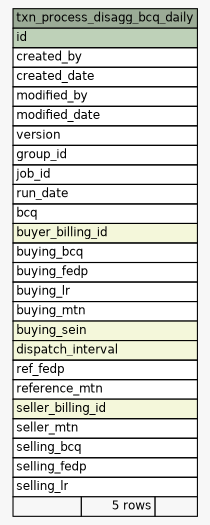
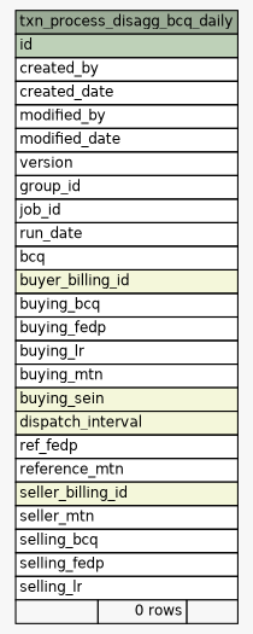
  digraph {
    bgcolor="#f7f7f7"
    fontname="DejaVu Sans"
    fontsize=11
    nodesep=0.18
    rankdir=RL
    ranksep=0.46
-   n1 [fontname="DejaVu Sans" fontsize=11 label=<     <TABLE BORDER="0" CELLBORDER="1" CELLSPACING="0" BGCOLOR="#ffffff">       <TR><TD COLSPAN="3" BGCOLOR="#9bab96" ALIGN="CENTER">txn_process_disagg_bcq_daily</TD></TR>       <TR><TD PORT="id" COLSPAN="3" BGCOLOR="#bed1b8" ALIGN="LEFT">id</TD></TR>       <TR><TD PORT="created_by" COLSPAN="3" ALIGN="LEFT">created_by</TD></TR>       <TR><TD PORT="created_date" COLSPAN="3" ALIGN="LEFT">created_date</TD></TR>       <TR><TD PORT="modified_by" COLSPAN="3" ALIGN="LEFT">modified_by</TD></TR>       <TR><TD PORT="modified_date" COLSPAN="3" ALIGN="LEFT">modified_date</TD></TR>       <TR><TD PORT="version" COLSPAN="3" ALIGN="LEFT">version</TD></TR>       <TR><TD PORT="group_id" COLSPAN="3" ALIGN="LEFT">group_id</TD></TR>       <TR><TD PORT="job_id" COLSPAN="3" ALIGN="LEFT">job_id</TD></TR>       <TR><TD PORT="run_date" COLSPAN="3" ALIGN="LEFT">run_date</TD></TR>       <TR><TD PORT="bcq" COLSPAN="3" ALIGN="LEFT">bcq</TD></TR>       <TR><TD PORT="buyer_billing_id" COLSPAN="3" BGCOLOR="#f4f7da" ALIGN="LEFT">buyer_billing_id</TD></TR>       <TR><TD PORT="buying_bcq" COLSPAN="3" ALIGN="LEFT">buying_bcq</TD></TR>       <TR><TD PORT="buying_fedp" COLSPAN="3" ALIGN="LEFT">buying_fedp</TD></TR>       <TR><TD PORT="buying_lr" COLSPAN="3" ALIGN="LEFT">buying_lr</TD></TR>       <TR><TD PORT="buying_mtn" COLSPAN="3" ALIGN="LEFT">buying_mtn</TD></TR>       <TR><TD PORT="buying_sein" COLSPAN="3" BGCOLOR="#f4f7da" ALIGN="LEFT">buying_sein</TD></TR>       <TR><TD PORT="dispatch_interval" COLSPAN="3" BGCOLOR="#f4f7da" ALIGN="LEFT">dispatch_interval</TD></TR>       <TR><TD PORT="ref_fedp" COLSPAN="3" ALIGN="LEFT">ref_fedp</TD></TR>       <TR><TD PORT="reference_mtn" COLSPAN="3" ALIGN="LEFT">reference_mtn</TD></TR>       <TR><TD PORT="seller_billing_id" COLSPAN="3" BGCOLOR="#f4f7da" ALIGN="LEFT">seller_billing_id</TD></TR>       <TR><TD PORT="seller_mtn" COLSPAN="3" ALIGN="LEFT">seller_mtn</TD></TR>       <TR><TD PORT="selling_bcq" COLSPAN="3" ALIGN="LEFT">selling_bcq</TD></TR>       <TR><TD PORT="selling_fedp" COLSPAN="3" ALIGN="LEFT">selling_fedp</TD></TR>       <TR><TD PORT="selling_lr" COLSPAN="3" ALIGN="LEFT">selling_lr</TD></TR>       <TR><TD ALIGN="LEFT" BGCOLOR="#f7f7f7">  </TD><TD ALIGN="RIGHT" BGCOLOR="#f7f7f7">5 rows</TD><TD ALIGN="RIGHT" BGCOLOR="#f7f7f7">  </TD></TR>     </TABLE>> shape=plaintext]
+   n1 [fontname="DejaVu Sans" fontsize=11 label=<     <TABLE BORDER="0" CELLBORDER="1" CELLSPACING="0" BGCOLOR="#ffffff">       <TR><TD COLSPAN="3" BGCOLOR="#9bab96" ALIGN="CENTER">txn_process_disagg_bcq_daily</TD></TR>       <TR><TD PORT="id" COLSPAN="3" BGCOLOR="#bed1b8" ALIGN="LEFT">id</TD></TR>       <TR><TD PORT="created_by" COLSPAN="3" ALIGN="LEFT">created_by</TD></TR>       <TR><TD PORT="created_date" COLSPAN="3" ALIGN="LEFT">created_date</TD></TR>       <TR><TD PORT="modified_by" COLSPAN="3" ALIGN="LEFT">modified_by</TD></TR>       <TR><TD PORT="modified_date" COLSPAN="3" ALIGN="LEFT">modified_date</TD></TR>       <TR><TD PORT="version" COLSPAN="3" ALIGN="LEFT">version</TD></TR>       <TR><TD PORT="group_id" COLSPAN="3" ALIGN="LEFT">group_id</TD></TR>       <TR><TD PORT="job_id" COLSPAN="3" ALIGN="LEFT">job_id</TD></TR>       <TR><TD PORT="run_date" COLSPAN="3" ALIGN="LEFT">run_date</TD></TR>       <TR><TD PORT="bcq" COLSPAN="3" ALIGN="LEFT">bcq</TD></TR>       <TR><TD PORT="buyer_billing_id" COLSPAN="3" BGCOLOR="#f4f7da" ALIGN="LEFT">buyer_billing_id</TD></TR>       <TR><TD PORT="buying_bcq" COLSPAN="3" ALIGN="LEFT">buying_bcq</TD></TR>       <TR><TD PORT="buying_fedp" COLSPAN="3" ALIGN="LEFT">buying_fedp</TD></TR>       <TR><TD PORT="buying_lr" COLSPAN="3" ALIGN="LEFT">buying_lr</TD></TR>       <TR><TD PORT="buying_mtn" COLSPAN="3" ALIGN="LEFT">buying_mtn</TD></TR>       <TR><TD PORT="buying_sein" COLSPAN="3" BGCOLOR="#f4f7da" ALIGN="LEFT">buying_sein</TD></TR>       <TR><TD PORT="dispatch_interval" COLSPAN="3" BGCOLOR="#f4f7da" ALIGN="LEFT">dispatch_interval</TD></TR>       <TR><TD PORT="ref_fedp" COLSPAN="3" ALIGN="LEFT">ref_fedp</TD></TR>       <TR><TD PORT="reference_mtn" COLSPAN="3" ALIGN="LEFT">reference_mtn</TD></TR>       <TR><TD PORT="seller_billing_id" COLSPAN="3" BGCOLOR="#f4f7da" ALIGN="LEFT">seller_billing_id</TD></TR>       <TR><TD PORT="seller_mtn" COLSPAN="3" ALIGN="LEFT">seller_mtn</TD></TR>       <TR><TD PORT="selling_bcq" COLSPAN="3" ALIGN="LEFT">selling_bcq</TD></TR>       <TR><TD PORT="selling_fedp" COLSPAN="3" ALIGN="LEFT">selling_fedp</TD></TR>       <TR><TD PORT="selling_lr" COLSPAN="3" ALIGN="LEFT">selling_lr</TD></TR>       <TR><TD ALIGN="LEFT" BGCOLOR="#f7f7f7">  </TD><TD ALIGN="RIGHT" BGCOLOR="#f7f7f7">0 rows</TD><TD ALIGN="RIGHT" BGCOLOR="#f7f7f7">  </TD></TR>     </TABLE>> shape=plaintext]
  }
